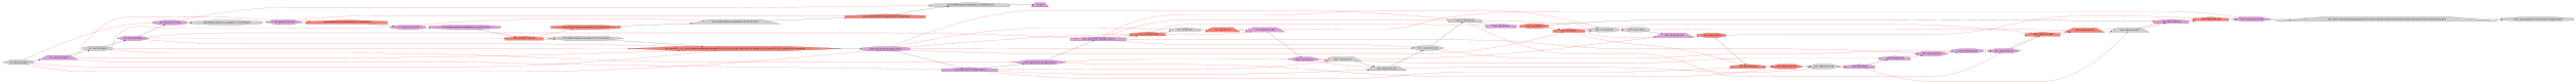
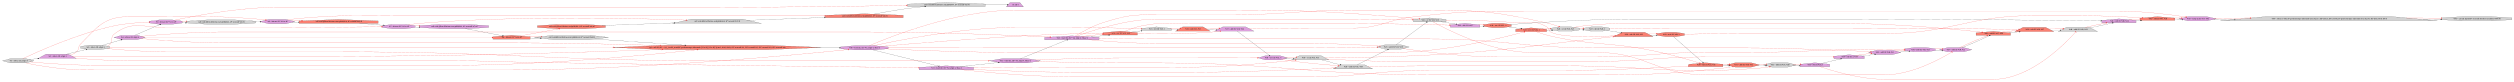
  digraph {
    fontname="Noto Serif"
    rankdir=LR
    node [fillcolor=plum fontname="Noto Serif" shape=house style=filled]
    edge [arrowhead=tee fontname="Noto Serif" color=red]
    n1 [fillcolor=lightgrey label="  %1 = alloca i32, align 4" shape=hexagon]
    n2 [label="  %2 = alloca i32, align 4" shape=trapezium]
    n3 [label="  %5 = bitcast i32* %1 to i8*" shape=octagon]
    n4 [fillcolor=salmon label="  %9 = call i32 (i8*, ...) @__isoc99_scanf(i8* getelementptr inbounds ([12 x i8], [12 x i8]* @.str.2, i64 0, i64 0), i32* nonnull %1, i32* nonnull %2, i32* nonnull %3, i32* nonnull %4)" shape=hexagon]
    n5 [label="  %10 = load i32, i32* %1, align 4, !tbaa !2" shape=octagon]
    n6 [fillcolor=lightgrey label="  %3 = alloca i32, align 4" shape=octagon]
    n7 [label="  %6 = bitcast i32* %2 to i8*" shape=hexagon]
    n8 [label="  %11 = load i32, i32* %2, align 4, !tbaa !2"]
    n9 [fillcolor=lightgrey label="  call void @llvm.lifetime.start.p0i8(i64 4, i8* nonnull %5) #5" shape=octagon]
    n10 [fillcolor=lightgrey label="  call void @llvm.lifetime.end.p0i8(i64 4, i8* nonnull %5) #5"]
    n11 [fillcolor=salmon label="  %14 = xor i32 %13, %10"]
    n12 [fillcolor=lightgrey label="  %15 = shl i32 %10, 1"]
    n13 [fillcolor=lightgrey label="  %21 = and i32 %13, %10" shape=hexagon]
    n14 [fillcolor=lightgrey label="  %22 = or i32 %13, %10"]
    n15 [fillcolor=salmon label="  %25 = xor i32 %10, -1"]
    n16 [label="  %4 = alloca i32, align 4" shape=hexagon]
    n17 [label="  %7 = bitcast i32* %3 to i8*" shape=octagon]
    n18 [label="  %12 = load i32, i32* %3, align 4, !tbaa !2" shape=hexagon]
    n19 [fillcolor=salmon label="  call void @llvm.lifetime.start.p0i8(i64 4, i8* nonnull %6) #5"]
    n20 [fillcolor=salmon label="  call void @llvm.lifetime.end.p0i8(i64 4, i8* nonnull %6) #5"]
    n21 [fillcolor=lightgrey label="  %19 = or i32 %11, %18" shape=trapezium]
    n22 [fillcolor=lightgrey label="  %20 = and i32 %11, %18" shape=trapezium]
    n23 [fillcolor=salmon label="  %30 = sub i32 %25, %11"]
    n24 [fillcolor=salmon label="  %8 = bitcast i32* %4 to i8*"]
    n25 [label="  %13 = load i32, i32* %4, align 4, !tbaa !2"]
    n26 [label="  call void @llvm.lifetime.start.p0i8(i64 4, i8* nonnull %7) #5" shape=octagon]
    n27 [fillcolor=lightgrey label="  call void @llvm.lifetime.end.p0i8(i64 4, i8* nonnull %7) #5" shape=trapezium]
    n28 [label="  %18 = xor i32 %12, -1" shape=hexagon]
    n29 [fillcolor=salmon label="  %31 = add i32 %30, %12" shape=hexagon]
    n30 [fillcolor=lightgrey label="  call void @llvm.lifetime.start.p0i8(i64 4, i8* nonnull %8) #5" shape=hexagon]
    n31 [fillcolor=salmon label="  call void @llvm.lifetime.end.p0i8(i64 4, i8* nonnull %8) #5" shape=octagon]
    n32 [fillcolor=lightgrey label="  %26 = or i32 %13, %25" shape=octagon]
    n33 [label="  %35 = add i32 %34, %13" shape=hexagon]
    n34 [label="  ret i32 0" shape=trapezium]
    n35 [label="  %17 = add i32 %16, %14" shape=trapezium]
    n36 [label="  %23 = shl i32 %14, 1"]
    n37 [fillcolor=salmon label="  %16 = sub i32 2, %15" shape=trapezium]
    n38 [label="  %36 = add i32 %35, %21" shape=octagon]
-   n39 [label="  %28 = sub i32 %19, %22" shape=trapezium]
+   n39 [fillcolor=salmon label="  %28 = sub i32 %19, %22" shape=trapezium]
    n40 [label="  %37 = add i32 %36, %22" shape=hexagon]
    n41 [label="  %34 = sub i32 3, %19"]
    n42 [fillcolor=lightgrey label="  %32 = add i32 %31, %20" shape=hexagon]
    n43 [fillcolor=lightgrey label="  %27 = shl i32 %26, 1" shape=octagon]
    n44 [fillcolor=salmon label="  %38 = add i32 %37, %26"]
    n45 [label="  %43 = icmp eq i32 %17, %42" shape=hexagon]
    n46 [fillcolor=salmon label="  %24 = xor i32 %23, -2" shape=octagon]
    n47 [fillcolor=lightgrey label="  %44 = select i1 %43, i8* getelementptr inbounds ([5 x i8], [5 x i8]* @str.3, i64 0, i64 0), i8* getelementptr inbounds ([4 x i8], [4 x i8]* @str, i64 0, i64 0)" shape=trapezium]
    n48 [fillcolor=salmon label="  %29 = mul i32 %28, 3" shape=octagon]
    n49 [label="  %33 = shl i32 %32, 1"]
    n50 [label="  %41 = sub i32 %40, %24"]
    n51 [fillcolor=salmon label="  %42 = add i32 %41, %29"]
    n52 [fillcolor=salmon label="  %39 = sub i32 %38, %27" shape=trapezium]
    n53 [fillcolor=lightgrey label="  %40 = add i32 %39, %33" shape=trapezium]
    n54 [fillcolor=lightgrey label="  %45 = call i32 @puts(i8* nonnull dereferenceable(1) %44) #5" shape=octagon]
    n1 -> n2 [arrowhead=dot color=""]
    n1 -> n3
    n1 -> n4 [arrowhead=vee]
    n1 -> n5
    n2 -> n4 [arrowhead=vee]
    n2 -> n6 [arrowhead=vee color=""]
    n2 -> n7 [arrowhead=dot]
    n2 -> n8
    n3 -> n9 [arrowhead=dot color=""]
    n3 -> n9
    n3 -> n10 [arrowhead=vee]
    n4 -> n5 [arrowhead=vee color=""]
    n5 -> n8 [color=""]
    n5 -> n11
    n5 -> n12
    n5 -> n13
    n5 -> n14
    n5 -> n15 [arrowhead=dot]
    n6 -> n4 [arrowhead=vee]
    n6 -> n16 [arrowhead=dot color=""]
    n6 -> n17 [arrowhead=dot]
    n6 -> n18 [arrowhead=vee]
    n7 -> n19 [color=""]
    n7 -> n19 [arrowhead=dot]
    n7 -> n20 [arrowhead=dot]
    n8 -> n18 [arrowhead=dot color=""]
    n8 -> n21 [arrowhead=vee]
    n8 -> n22
    n8 -> n23
    n9 -> n7 [color=""]
    n10 -> n34 [arrowhead=dot color=""]
    n11 -> n12 [color=""]
    n11 -> n35
    n11 -> n36 [arrowhead=dot]
    n12 -> n37 [color=""]
    n12 -> n37
    n13 -> n14 [arrowhead=dot color=""]
    n13 -> n38
    n14 -> n36 [color=""]
    n14 -> n39 [arrowhead=dot]
    n14 -> n40
    n15 -> n23 [arrowhead=dot]
    n15 -> n32 [arrowhead=dot color=""]
    n15 -> n32 [arrowhead=vee]
    n16 -> n3 [arrowhead=dot color=""]
    n16 -> n4
    n16 -> n24 [arrowhead=dot]
    n16 -> n25 [arrowhead=vee]
    n17 -> n26 [color=""]
    n17 -> n26
    n17 -> n27 [arrowhead=vee]
    n18 -> n25 [color=""]
    n18 -> n28 [arrowhead=dot]
    n18 -> n29
    n19 -> n17 [arrowhead=vee color=""]
    n20 -> n10 [arrowhead=dot color=""]
    n21 -> n22 [arrowhead=vee color=""]
    n21 -> n39 [arrowhead=vee]
    n21 -> n41
    n22 -> n13 [arrowhead=vee color=""]
    n22 -> n42 [arrowhead=dot]
    n23 -> n29 [arrowhead=vee color=""]
    n23 -> n29 [arrowhead=dot]
    n24 -> n30 [arrowhead=vee color=""]
    n24 -> n30
    n24 -> n31 [arrowhead=dot]
    n25 -> n11 [arrowhead=dot color=""]
    n25 -> n11 [arrowhead=dot]
    n25 -> n13
    n25 -> n14 [arrowhead=vee]
    n25 -> n32 [arrowhead=vee]
    n25 -> n33
    n26 -> n24 [arrowhead=vee color=""]
    n27 -> n20 [arrowhead=vee color=""]
    n28 -> n21 [color=""]
    n28 -> n21
    n28 -> n22 [arrowhead=vee]
    n29 -> n42 [arrowhead=dot color=""]
    n29 -> n42
    n30 -> n4 [arrowhead=vee color=""]
    n31 -> n27 [arrowhead=vee color=""]
    n32 -> n43 [arrowhead=dot color=""]
    n32 -> n43 [arrowhead=dot]
    n32 -> n44 [arrowhead=dot]
    n33 -> n38 [color=""]
    n33 -> n38 [arrowhead=vee]
    n35 -> n28 [color=""]
    n35 -> n45 [arrowhead=dot]
    n36 -> n46 [arrowhead=vee color=""]
    n36 -> n46
    n37 -> n35 [color=""]
    n37 -> n35 [arrowhead=vee]
    n38 -> n40 [color=""]
    n38 -> n40
    n39 -> n48 [arrowhead=vee color=""]
    n39 -> n48 [arrowhead=dot]
    n40 -> n44 [arrowhead=dot color=""]
    n40 -> n44 [arrowhead=vee]
    n41 -> n33 [arrowhead=dot color=""]
    n41 -> n33 [arrowhead=dot]
    n42 -> n49 [arrowhead=vee color=""]
    n42 -> n49 [arrowhead=vee]
    n43 -> n39 [color=""]
    n43 -> n52
    n44 -> n52 [arrowhead=vee color=""]
    n44 -> n52
    n45 -> n47 [color=""]
    n45 -> n47 [arrowhead=vee]
    n46 -> n15 [arrowhead=dot color=""]
    n46 -> n50 [arrowhead=vee color=black]
    n47 -> n54 [arrowhead=dot color=""]
    n47 -> n54
    n48 -> n23 [arrowhead=vee color=""]
    n48 -> n51 [arrowhead=vee]
    n49 -> n41 [arrowhead=vee color=""]
    n49 -> n53
    n50 -> n51 [arrowhead=dot color=""]
    n50 -> n51
    n51 -> n45 [color=""]
    n51 -> n45 [arrowhead=vee]
    n52 -> n53 [color=""]
    n52 -> n53 [arrowhead=dot]
    n53 -> n50 [arrowhead=dot color=""]
    n53 -> n50 [arrowhead=vee]
  }
